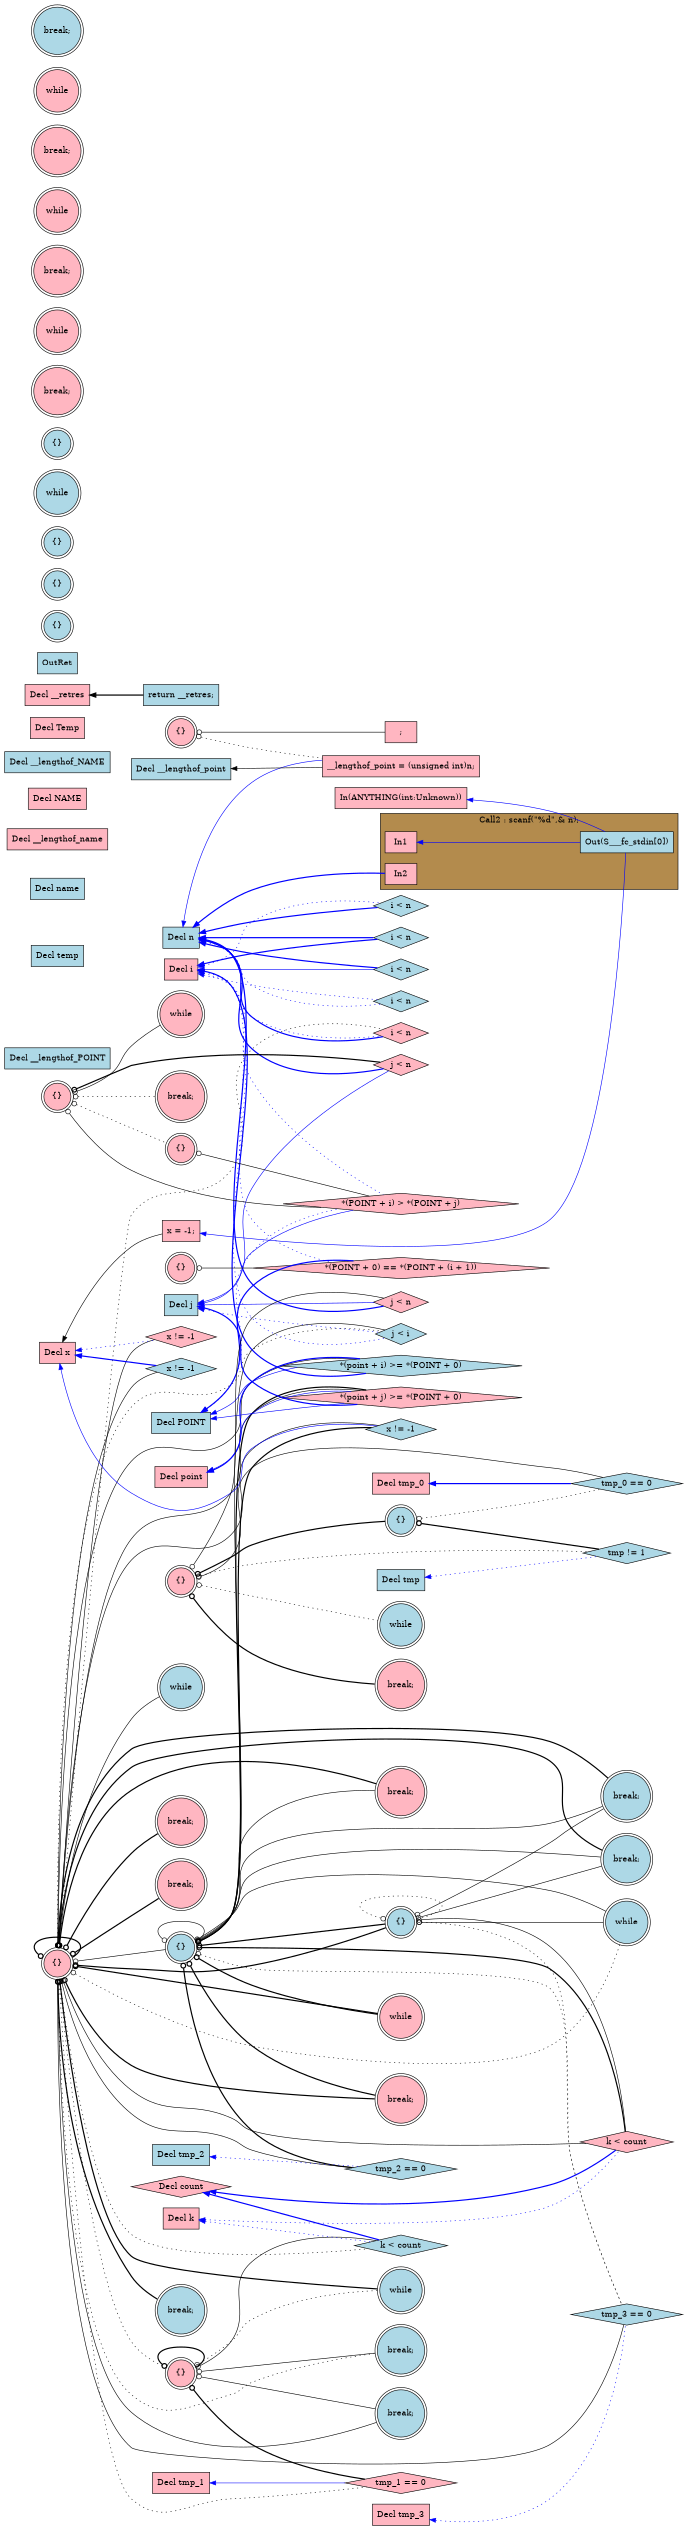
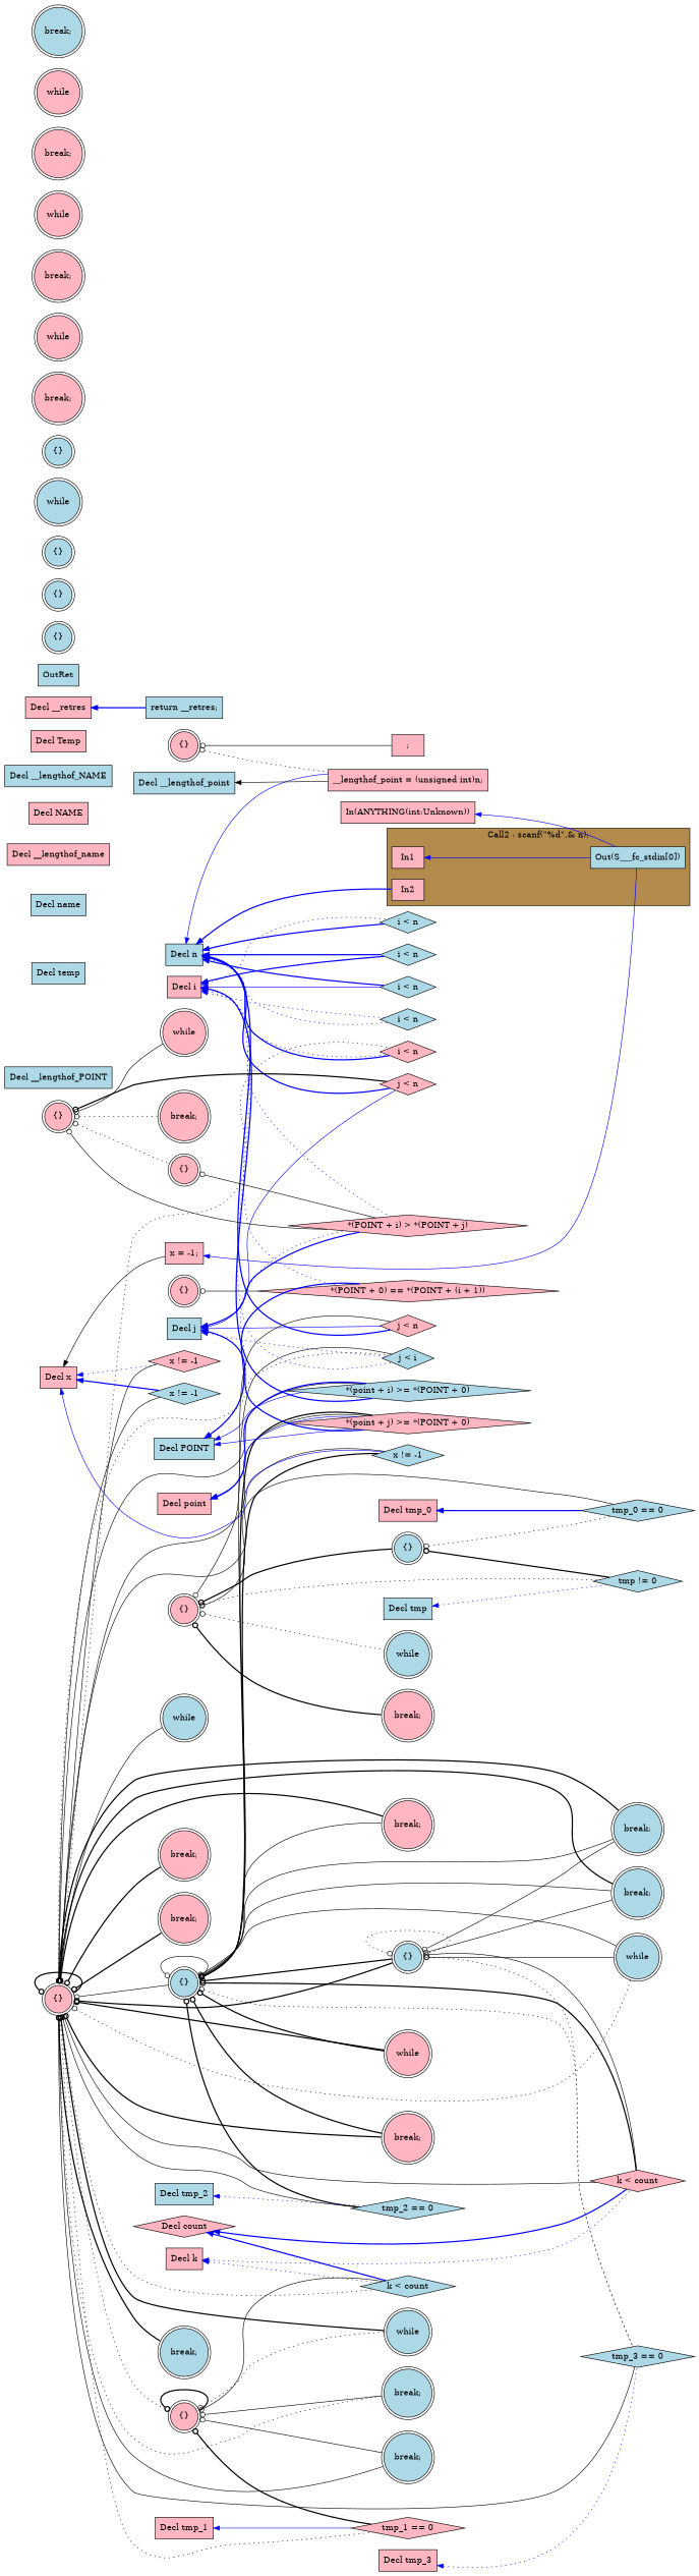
  digraph {
    rankdir=LR
    node [fillcolor=lightpink shape=doublecircle style=filled]
    edge [color="#000000" dir=back style=solid arrowtail=odot]
    n1 [label=In1 shape=box]
    n2 [label=In2 shape=box]
    n3 [fillcolor=lightblue label="Out(S___fc_stdin[0])" shape=box]
    n4 [fillcolor=lightblue label=while]
    n5 [label="i < n" shape=diamond]
    n6 [label="{}"]
    n7 [fillcolor=lightblue label="*(point + i) >= *(POINT + 0)" shape=diamond]
    n8 [fillcolor=lightblue label=while]
    n9 [fillcolor=lightblue label="k < count" shape=diamond]
    n10 [fillcolor=lightblue label="break;"]
    n11 [label="{}"]
    n12 [label="tmp_1 == 0" shape=diamond]
    n13 [fillcolor=lightblue label="break;"]
    n14 [fillcolor=lightblue label="x != -1" shape=diamond]
    n15 [label=while]
    n16 [fillcolor=lightblue label="j < i" shape=diamond]
    n17 [label="break;"]
    n18 [fillcolor=lightblue label="{}"]
    n19 [fillcolor=lightblue label="tmp_2 == 0" shape=diamond]
    n20 [label="*(point + j) >= *(POINT + 0)" shape=diamond]
    n21 [fillcolor=lightblue label=while]
    n22 [label="k < count" shape=diamond]
    n23 [fillcolor=lightblue label="break;"]
    n24 [fillcolor=lightblue label="{}"]
    n25 [fillcolor=lightblue label="tmp_3 == 0" shape=diamond]
    n26 [fillcolor=lightblue label="break;"]
    n27 [fillcolor=lightblue label="x != -1" shape=diamond]
    n28 [label="break;"]
    n29 [label="x != -1" shape=diamond]
    n30 [fillcolor=lightblue label="break;"]
    n31 [label="break;"]
    n32 [label="break;"]
    n33 [fillcolor=lightblue label="Decl n" shape=box]
    n34 [label="__lengthof_point = (unsigned int)n;" shape=box]
    n35 [fillcolor=lightblue label="i < n" shape=diamond]
    n36 [fillcolor=lightblue label="i < n" shape=diamond]
    n37 [label="j < n" shape=diamond]
    n38 [fillcolor=lightblue label="i < n" shape=diamond]
    n39 [label="j < n" shape=diamond]
    n40 [fillcolor=lightblue label="i < n" shape=diamond]
    n41 [label="Decl i" shape=box]
    n42 [label="*(POINT + i) > *(POINT + j)" shape=diamond]
    n43 [label="*(POINT + 0) == *(POINT + (i + 1))" shape=diamond]
    n44 [fillcolor=lightblue label="Decl j" shape=box]
    n45 [label="Decl k" shape=box]
    n46 [label="Decl x" shape=box]
    n47 [label="x = -1;" shape=box]
    n48 [label="Decl point" shape=box]
    n49 [fillcolor=lightblue label="Decl __lengthof_point" shape=box]
    n50 [fillcolor=lightblue label="Decl POINT" shape=box]
    n51 [fillcolor=lightblue label="Decl __lengthof_POINT" shape=box]
    n52 [fillcolor=lightblue label="Decl temp" shape=box]
    n53 [fillcolor=lightblue label="Decl name" shape=box]
    n54 [label="Decl __lengthof_name" shape=box]
    n55 [label="Decl NAME" shape=box]
    n56 [fillcolor=lightblue label="Decl __lengthof_NAME" shape=box]
    n57 [label="Decl Temp" shape=box]
    n58 [fillcolor=lightblue label="Decl tmp" shape=box]
-   n59 [fillcolor=lightblue label="tmp != 1" shape=diamond]
+   n59 [fillcolor=lightblue label="tmp != 0" shape=diamond]
    n60 [label="Decl tmp_0" shape=box]
    n61 [fillcolor=lightblue label="tmp_0 == 0" shape=diamond]
    n62 [label="Decl count" shape=diamond]
    n63 [label="Decl tmp_1" shape=box]
    n64 [fillcolor=lightblue label="Decl tmp_2" shape=box]
    n65 [label="Decl tmp_3" shape=box]
    n66 [label="Decl __retres" shape=box]
    n67 [fillcolor=lightblue label="return __retres;" shape=box]
    n68 [label="{}"]
    n69 [label=";" shape=box]
    n70 [fillcolor=lightblue label=OutRet shape=box]
    n71 [label="In(ANYTHING(int:Unknown))" shape=box]
    n72 [fillcolor=lightblue label="{}"]
    n73 [fillcolor=lightblue label="{}"]
    n74 [fillcolor=lightblue label="{}"]
    n75 [fillcolor=lightblue label=while]
    n76 [fillcolor=lightblue label="{}"]
    n77 [label="break;"]
    n78 [label=while]
    n79 [label="{}"]
    n80 [fillcolor=lightblue label=while]
    n81 [label="break;"]
    n82 [fillcolor=lightblue label="{}"]
    n83 [label="break;"]
    n84 [label=while]
    n85 [label="{}"]
    n86 [label=while]
    n87 [label="break;"]
    n88 [label="{}"]
    n89 [label="break;"]
    n90 [label=while]
    n91 [label="{}"]
    n92 [fillcolor=lightblue label="break;"]
    subgraph cluster_1 {
      fillcolor="#B38B4D"
      label="Call2 : scanf(\"%d\",& n);"
      style=filled
      n1
      n2
      n3
    }
    n1 -> n3 [color="#0000FF" arrowtail=""]
    n6 -> n4
    n6 -> n5 [style=dotted]
    n6 -> n6 [style=bold]
    n6 -> n7
    n6 -> n8 [style=bold]
    n6 -> n9 [style=dotted]
    n6 -> n10 [style=dotted]
    n6 -> n11 [style=dotted]
    n6 -> n12 [style=dotted]
    n6 -> n13
    n6 -> n14
    n6 -> n15 [style=bold]
    n6 -> n16 [style=dotted]
    n6 -> n17 [style=bold]
    n6 -> n18
    n6 -> n19
    n6 -> n20
    n6 -> n21 [style=dotted]
    n6 -> n22
    n6 -> n23 [style=bold]
    n6 -> n24 [style=bold]
    n6 -> n25
    n6 -> n26 [style=bold]
    n6 -> n27
    n6 -> n28 [style=bold]
    n6 -> n29
    n6 -> n30 [style=bold]
    n6 -> n31 [style=bold]
    n6 -> n32 [style=bold]
    n11 -> n8 [style=dotted]
    n11 -> n9
    n11 -> n10
    n11 -> n11 [style=bold]
    n11 -> n12 [style=bold]
    n11 -> n13
    n18 -> n15 [style=bold]
    n18 -> n16
    n18 -> n17
    n18 -> n18
    n18 -> n19 [style=bold]
    n18 -> n20 [style=bold]
    n18 -> n21
    n18 -> n22 [style=bold]
    n18 -> n23
    n18 -> n24 [style=bold]
    n18 -> n25 [style=dotted]
    n18 -> n26
    n18 -> n27 [style=bold]
    n18 -> n28 [style=bold]
    n24 -> n21
    n24 -> n22
    n24 -> n23
    n24 -> n24 [style=dotted]
    n24 -> n25 [style=dotted]
    n24 -> n26
    n33 -> n2 [color="#0000FF" style=bold arrowtail=""]
    n33 -> n5 [color="#0000FF" style=bold arrowtail=""]
    n33 -> n34 [color="#0000FF" arrowtail=""]
    n33 -> n35 [color="#0000FF" style=bold arrowtail=""]
    n33 -> n36 [color="#0000FF" style=bold arrowtail=""]
    n33 -> n37 [color="#0000FF" style=bold arrowtail=""]
    n33 -> n38 [color="#0000FF" style=dotted arrowtail=""]
    n33 -> n39 [color="#0000FF" style=bold arrowtail=""]
    n33 -> n40 [color="#0000FF" style=bold arrowtail=""]
    n41 -> n5 [color="#0000FF" style=dotted arrowtail=""]
    n41 -> n7 [color="#0000FF" style=bold arrowtail=""]
    n41 -> n16 [color="#0000FF" style=dotted arrowtail=""]
    n41 -> n35 [color="#0000FF" style=dotted arrowtail=""]
    n41 -> n36 [color="#0000FF" arrowtail=""]
    n41 -> n38 [color="#0000FF" style=dotted arrowtail=""]
    n41 -> n40 [color="#0000FF" style=bold arrowtail=""]
    n41 -> n42 [color="#0000FF" style=dotted arrowtail=""]
    n41 -> n43 [color="#0000FF" style=dotted arrowtail=""]
    n44 -> n16 [color="#0000FF" style=dotted arrowtail=""]
    n44 -> n20 [color="#0000FF" style=bold arrowtail=""]
    n44 -> n37 [color="#0000FF" arrowtail=""]
    n44 -> n39 [color="#0000FF" arrowtail=""]
-   n44 -> n42 [color="#0000FF" arrowtail=""]
+   n44 -> n42 [color="#0000FF" style=bold arrowtail=""]
    n45 -> n9 [color="#0000FF" style=dotted arrowtail=""]
    n45 -> n22 [color="#0000FF" style=dotted arrowtail=""]
    n46 -> n14 [color="#0000FF" style=bold arrowtail=""]
    n46 -> n27 [color="#0000FF" arrowtail=""]
    n46 -> n29 [color="#0000FF" style=dotted arrowtail=""]
    n46 -> n47 [arrowtail=""]
    n47 -> n3 [color="#0000FF" arrowtail=""]
    n48 -> n7 [color="#0000FF" style=bold arrowtail=""]
    n48 -> n20 [color="#0000FF" arrowtail=""]
    n49 -> n34 [arrowtail=""]
    n50 -> n7 [color="#0000FF" arrowtail=""]
    n50 -> n20 [color="#0000FF" arrowtail=""]
    n50 -> n42 [color="#0000FF" style=dotted arrowtail=""]
    n50 -> n43 [color="#0000FF" style=bold arrowtail=""]
    n58 -> n59 [color="#0000FF" style=dotted arrowtail=""]
    n60 -> n61 [color="#0000FF" style=bold arrowtail=""]
    n62 -> n9 [color="#0000FF" style=bold arrowtail=""]
    n62 -> n22 [color="#0000FF" style=bold arrowtail=""]
    n63 -> n12 [color="#0000FF" arrowtail=""]
    n64 -> n19 [color="#0000FF" style=dotted arrowtail=""]
    n65 -> n25 [color="#0000FF" style=dotted arrowtail=""]
-   n66 -> n67 [style=bold arrowtail=""]
+   n66 -> n67 [color="#0000FF" style=bold arrowtail=""]
    n68 -> n34 [style=dotted]
    n68 -> n69
    n71 -> n3 [color="#0000FF" arrowtail=""]
    n79 -> n37
    n79 -> n59 [style=dotted]
    n79 -> n61
    n79 -> n80 [style=dotted]
    n79 -> n81 [style=bold]
    n79 -> n82 [style=bold]
    n82 -> n59 [style=bold]
    n82 -> n61 [style=dotted]
    n85 -> n39 [style=bold]
    n85 -> n42
    n85 -> n86
    n85 -> n87 [style=dotted]
    n85 -> n88 [style=dotted]
    n88 -> n42
    n91 -> n43
  }
